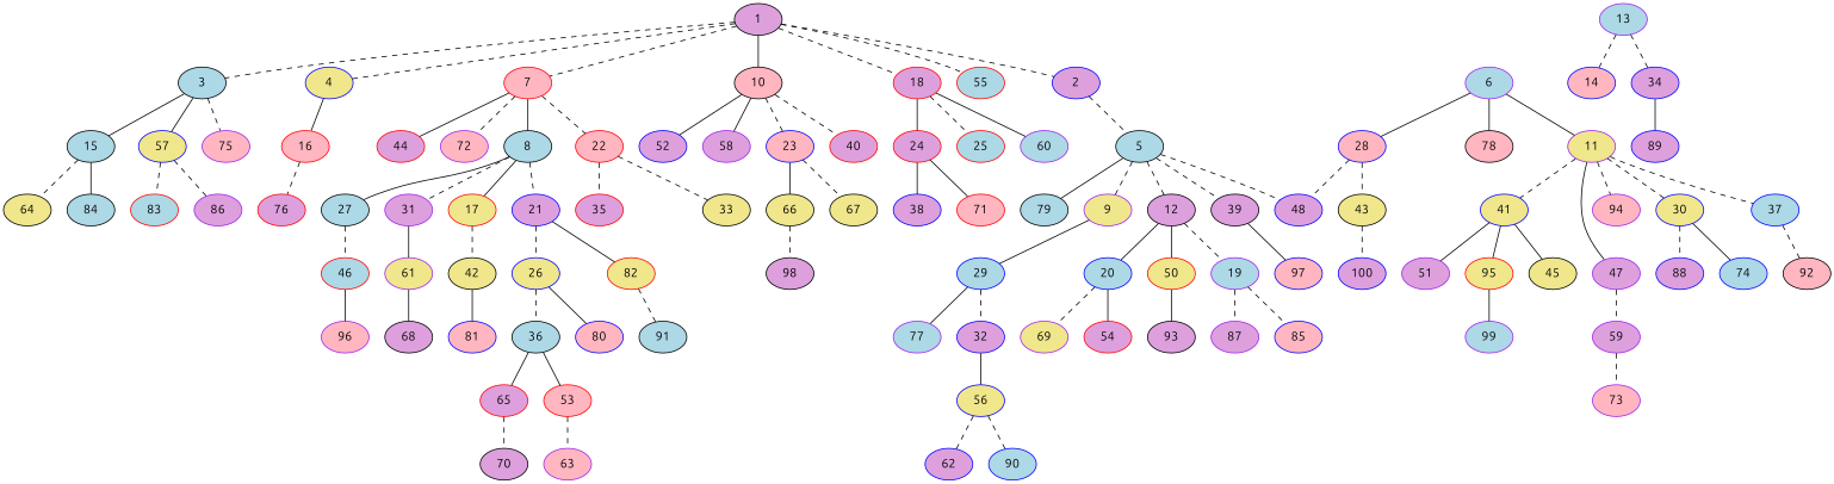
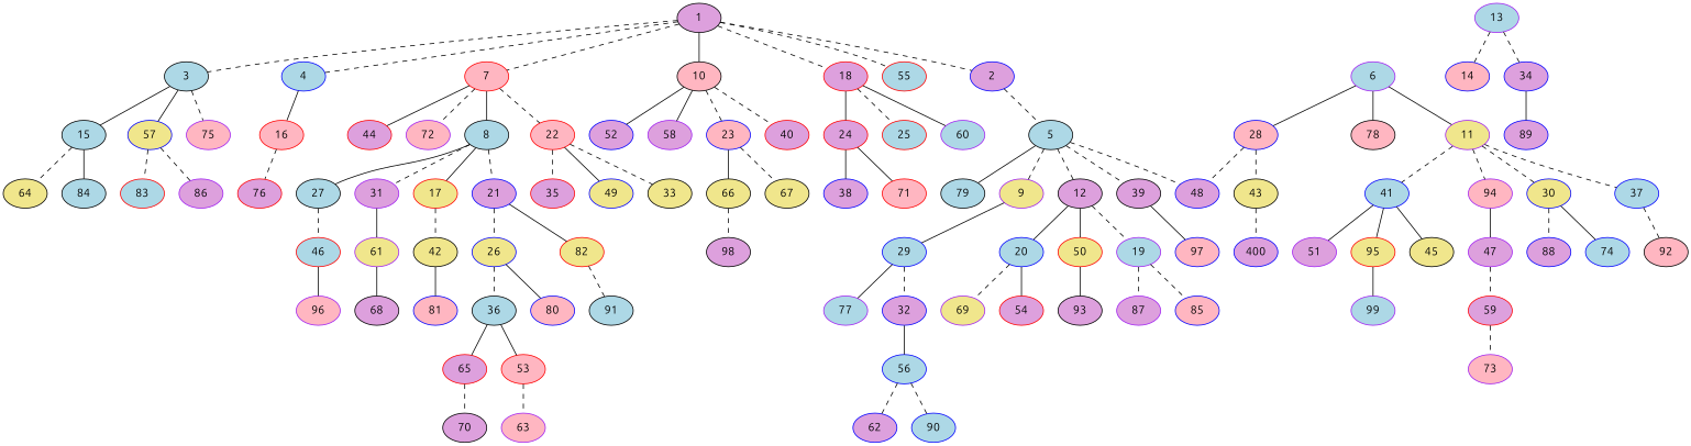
  graph {
    fontname=Ubuntu
    node [color=blue fillcolor=plum fontname=Ubuntu style=filled]
    edge [fontname=Ubuntu style=dashed]
    1 [color=black]
    2
    3 [color=black fillcolor=lightblue]
-   4 [fillcolor=khaki]
+   4 [fillcolor=lightblue]
    7 [color=red fillcolor=lightpink]
    10 [color=black fillcolor=lightpink]
    18 [color=red]
    55 [color=red fillcolor=lightblue]
    5 [color=black fillcolor=lightblue]
    15 [color=black fillcolor=lightblue]
    57 [fillcolor=khaki]
    75 [color=purple fillcolor=lightpink]
    16 [color=red fillcolor=lightpink]
    8 [color=black fillcolor=lightblue]
    22 [color=red fillcolor=lightpink]
    44 [color=red]
    72 [color=purple fillcolor=lightpink]
    23 [fillcolor=lightpink]
    40 [color=red]
    52
    58 [color=purple]
    24 [color=red]
    25 [color=red fillcolor=lightblue]
    60 [color=purple fillcolor=lightblue]
    9 [color=purple fillcolor=khaki]
    12 [color=black]
    39 [color=black]
    79 [color=black fillcolor=lightblue]
    48
    64 [color=black fillcolor=khaki]
    84 [color=black fillcolor=lightblue]
    83 [color=red fillcolor=lightblue]
    86 [color=purple]
    76 [color=red]
    6 [color=purple fillcolor=lightblue]
    11 [color=purple fillcolor=khaki]
    28 [fillcolor=lightpink]
    78 [color=black fillcolor=lightpink]
    29 [fillcolor=lightblue]
    19 [color=purple fillcolor=lightblue]
    20 [fillcolor=lightblue]
    50 [color=red fillcolor=khaki]
    97 [fillcolor=lightpink]
    30 [fillcolor=khaki]
    37 [fillcolor=lightblue]
-   41 [fillcolor=khaki]
+   41 [fillcolor=lightblue]
    47 [color=purple]
    94 [color=purple fillcolor=lightpink]
    43 [color=black fillcolor=khaki]
    17 [color=red fillcolor=khaki]
    21
    27 [color=black fillcolor=lightblue]
    31 [color=purple]
    13 [color=purple fillcolor=lightblue]
    14 [fillcolor=lightpink]
    34
    33 [color=black fillcolor=khaki]
    35 [color=red]
+   49 [fillcolor=khaki]
    42 [color=black fillcolor=khaki]
    26 [fillcolor=khaki]
    82 [color=red fillcolor=khaki]
    46 [color=red fillcolor=lightblue]
    61 [color=purple fillcolor=khaki]
    32
    77 [color=purple fillcolor=lightblue]
    66 [color=black fillcolor=khaki]
    67 [color=black fillcolor=khaki]
    74 [fillcolor=lightblue]
    88
    92 [color=black fillcolor=lightpink]
    45 [color=black fillcolor=khaki]
    51 [color=purple]
    95 [color=red fillcolor=khaki]
-   59 [color=purple]
+   59 [color=red]
    85 [fillcolor=lightpink]
    87 [color=purple]
    54 [color=red]
    69 [color=purple fillcolor=khaki]
    93 [color=black]
    89
    81 [fillcolor=lightpink]
    38
    71 [color=red fillcolor=lightpink]
    36 [color=black fillcolor=lightblue]
    80 [fillcolor=lightpink]
    98 [color=black]
    53 [color=red fillcolor=lightpink]
    65 [color=red]
    96 [color=purple fillcolor=lightpink]
    91 [color=black fillcolor=lightblue]
-   100
-   56 [fillcolor=khaki]
+   100 [label=400]
+   56 [fillcolor=lightblue]
    68 [color=black]
    62
    90 [fillcolor=lightblue]
    63 [color=purple fillcolor=lightpink]
    70 [color=black]
    99 [color=purple fillcolor=lightblue]
    73 [color=purple fillcolor=lightpink]
    1 -- 2
    1 -- 3
    1 -- 4
    1 -- 7
    1 -- 10 [style=solid]
    1 -- 18
    1 -- 55
    2 -- 5
    3 -- 15 [style=solid]
    3 -- 57 [style=solid]
    3 -- 75
    4 -- 16 [style=solid]
    7 -- 8 [style=solid]
    7 -- 22
    7 -- 44 [style=solid]
    7 -- 72
    10 -- 23
    10 -- 40
    10 -- 52 [style=solid]
    10 -- 58 [style=solid]
    18 -- 24 [style=solid]
    18 -- 25
    18 -- 60 [style=solid]
    5 -- 9
    5 -- 12
    5 -- 39
    5 -- 79 [style=solid]
    5 -- 48
    15 -- 64
    15 -- 84 [style=solid]
    57 -- 83
    57 -- 86
    16 -- 76
    8 -- 17 [style=solid]
    8 -- 21
    8 -- 27 [style=solid]
    8 -- 31
    22 -- 33
    22 -- 35
+   22 -- 49 [style=solid]
    23 -- 66 [style=solid]
    23 -- 67
    24 -- 38 [style=solid]
    24 -- 71 [style=solid]
    9 -- 29 [style=solid]
    12 -- 19
    12 -- 20 [style=solid]
    12 -- 50 [style=solid]
    39 -- 97 [style=solid]
    6 -- 11 [style=solid]
    6 -- 28 [style=solid]
    6 -- 78 [style=solid]
    11 -- 30
    11 -- 37
    11 -- 41
-   11 -- 47 [style=solid]
+   94 -- 47 [style=solid]
    11 -- 94
    28 -- 48
    28 -- 43
    29 -- 32
    29 -- 77 [style=solid]
    19 -- 85
    19 -- 87
    20 -- 54 [style=solid]
    20 -- 69
    50 -- 93 [style=solid]
    30 -- 74 [style=solid]
    30 -- 88
    37 -- 92
    41 -- 45 [style=solid]
    41 -- 51 [style=solid]
    41 -- 95 [style=solid]
    47 -- 59
    43 -- 100
    17 -- 42
    21 -- 26
    21 -- 82 [style=solid]
    27 -- 46
    31 -- 61 [style=solid]
    13 -- 14
    13 -- 34
    34 -- 89 [style=solid]
    42 -- 81 [style=solid]
    26 -- 36
    26 -- 80 [style=solid]
    82 -- 91
    46 -- 96 [style=solid]
    61 -- 68 [style=solid]
    32 -- 56 [style=solid]
    66 -- 98
    95 -- 99 [style=solid]
    59 -- 73
    36 -- 53 [style=solid]
    36 -- 65 [style=solid]
    53 -- 63
    65 -- 70
    56 -- 62
    56 -- 90
  }
